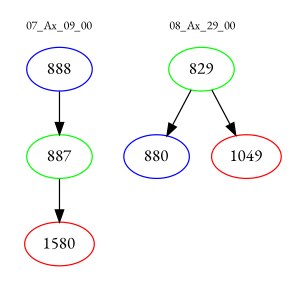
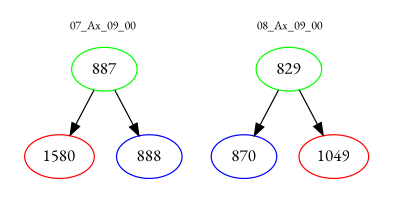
  digraph {
    fontname="EB Garamond"
    node [color=green fontname="EB Garamond"]
    edge [color=black fontname="EB Garamond"]
    n1 [label=887]
    n2 [color=red label=1580]
    n3 [color=blue label=888]
    n4 [label=829]
-   n5 [color=blue label=880]
+   n5 [color=blue label=870]
    n6 [color=red label=1049]
    subgraph cluster_1 {
      color=white
      fontsize=10
      label="07_Ax_09_00"
      n1
      n2
      n3
    }
    subgraph cluster_2 {
      color=white
      fontsize=10
-     label="08_Ax_29_00"
+     label="08_Ax_09_00"
      n4
      n5
      n6
    }
    n1 -> n2
-   n3 -> n1
+   n1 -> n3
    n4 -> n5
    n4 -> n6
  }
